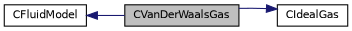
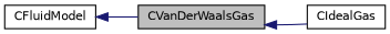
  digraph {
    rankdir=LR
    node [color=black fillcolor=white fontname=Helvetica fontsize=10 shape=record style=filled]
    edge [color=midnightblue dir=back fontname=Helvetica fontsize=10 labelfontname=Helvetica labelfontsize=10 style=solid]
    n1 [fillcolor=grey75 fontcolor=black height=0.2 label=CVanDerWaalsGas width=0.4]
    n2 [height=0.2 label=CIdealGas width=0.4]
    n3 [height=0.2 label=CFluidModel width=0.4]
-   n2 -> n1
+   n1 -> n2
    n3 -> n1
  }
